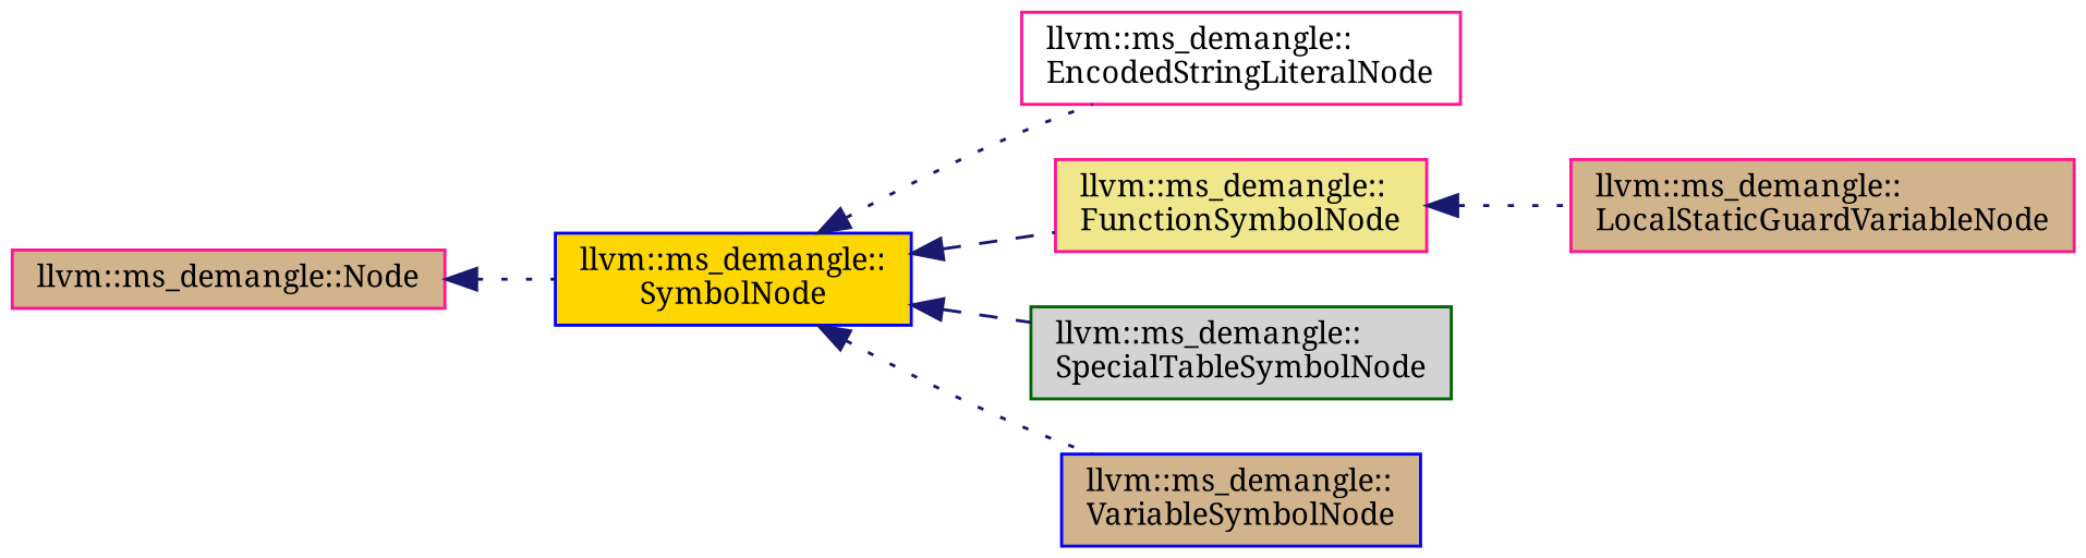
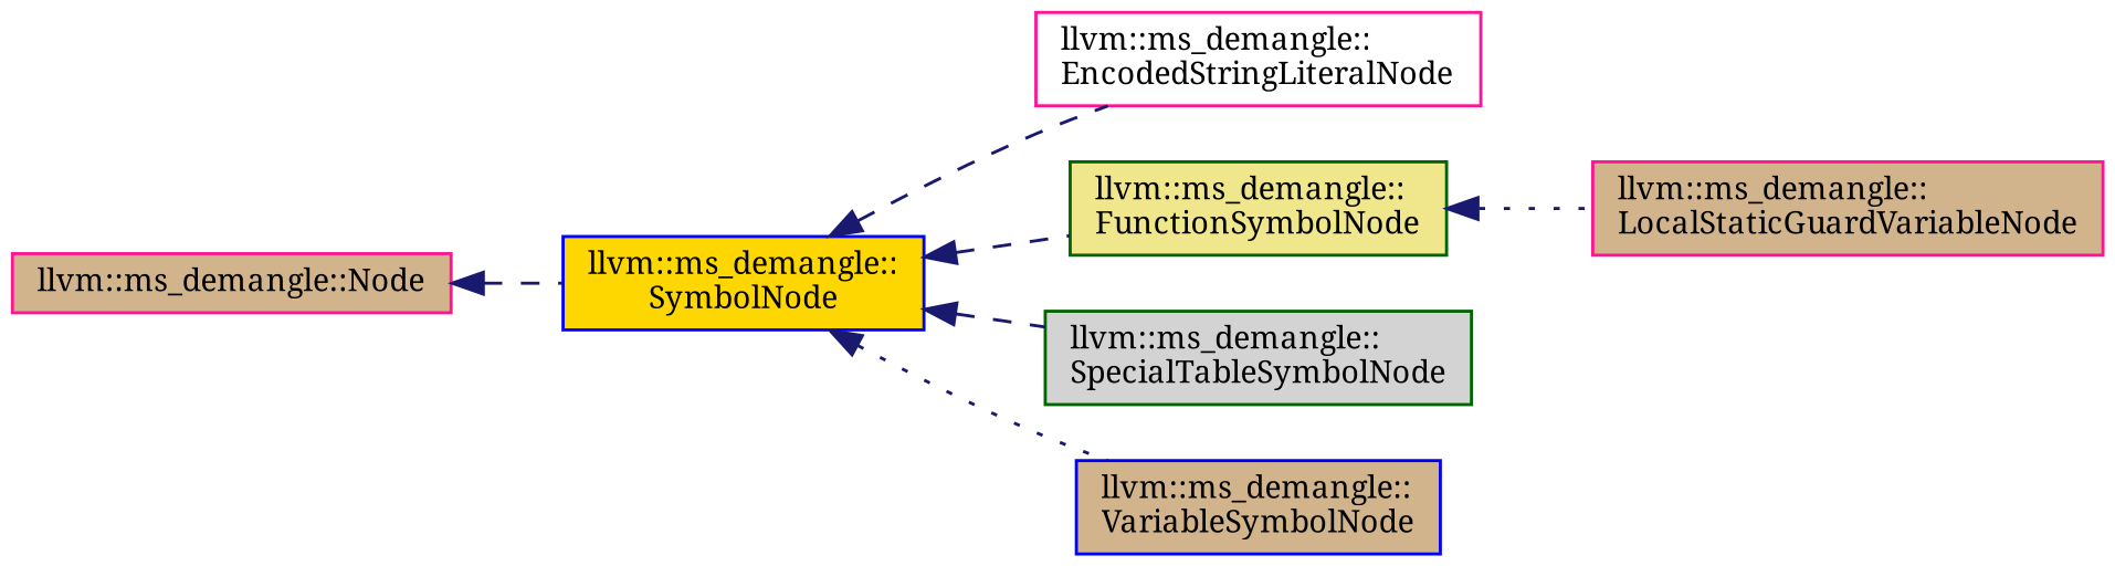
  digraph {
    fontname="Noto Serif"
    rankdir=LR
    node [color=deeppink fillcolor=tan fontname="Noto Serif" fontsize=10 shape=box style=filled]
    edge [color=midnightblue dir=back fontname="Noto Serif" fontsize=10 labelfontname=Helvetica labelfontsize=10 style=dotted]
    n1 [color=blue fillcolor=gold fontcolor=black height=0.2 label="llvm::ms_demangle::\lSymbolNode" width=0.4]
    n2 [fillcolor=white height=0.2 label="llvm::ms_demangle::\lEncodedStringLiteralNode" width=0.4]
-   n3 [fillcolor=khaki height=0.2 label="llvm::ms_demangle::\lFunctionSymbolNode" width=0.4]
+   n3 [color=darkgreen fillcolor=khaki height=0.2 label="llvm::ms_demangle::\lFunctionSymbolNode" width=0.4]
    n4 [color=darkgreen fillcolor=lightgrey height=0.2 label="llvm::ms_demangle::\lSpecialTableSymbolNode" width=0.4]
    n5 [color=blue height=0.2 label="llvm::ms_demangle::\lVariableSymbolNode" width=0.4]
    n6 [height=0.2 label="llvm::ms_demangle::\lLocalStaticGuardVariableNode" width=0.4]
    n7 [height=0.2 label="llvm::ms_demangle::Node" width=0.4]
-   n1 -> n2
+   n1 -> n2 [style=dashed]
    n1 -> n3 [style=dashed]
    n1 -> n4 [style=dashed]
    n1 -> n5
    n3 -> n6
-   n7 -> n1
+   n7 -> n1 [style=dashed]
  }
